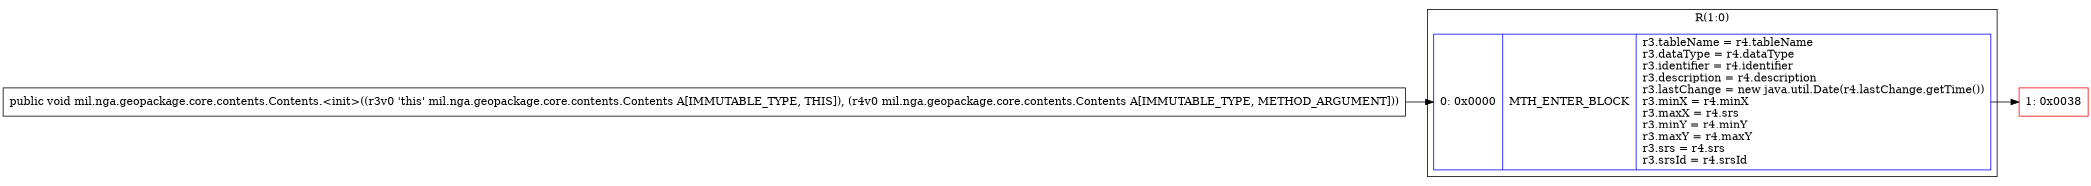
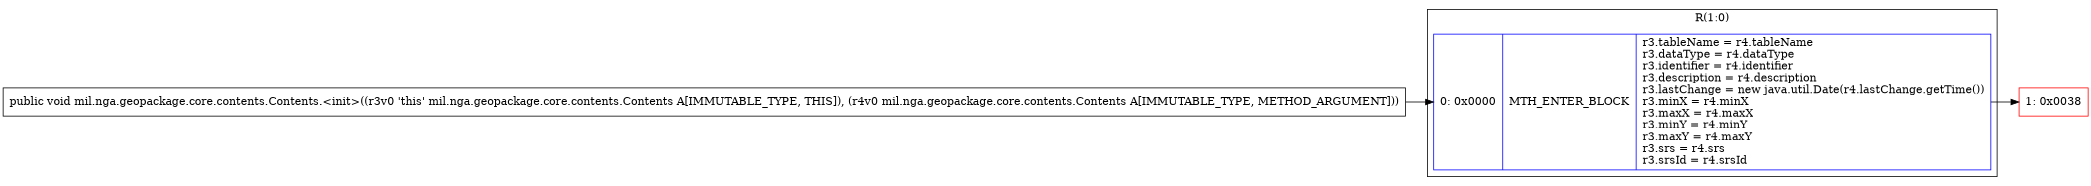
  digraph {
    rankdir=LR
    node [shape=record]
-   n1 [color=blue label="{0\:\ 0x0000|MTH_ENTER_BLOCK\l|r3.tableName = r4.tableName\lr3.dataType = r4.dataType\lr3.identifier = r4.identifier\lr3.description = r4.description\lr3.lastChange = new java.util.Date(r4.lastChange.getTime())\lr3.minX = r4.minX\lr3.maxX = r4.srs\lr3.minY = r4.minY\lr3.maxY = r4.maxY\lr3.srs = r4.srs\lr3.srsId = r4.srsId\l}"]
+   n1 [color=blue label="{0\:\ 0x0000|MTH_ENTER_BLOCK\l|r3.tableName = r4.tableName\lr3.dataType = r4.dataType\lr3.identifier = r4.identifier\lr3.description = r4.description\lr3.lastChange = new java.util.Date(r4.lastChange.getTime())\lr3.minX = r4.minX\lr3.maxX = r4.maxX\lr3.minY = r4.minY\lr3.maxY = r4.maxY\lr3.srs = r4.srs\lr3.srsId = r4.srsId\l}"]
    n2 [color=red label="{1\:\ 0x0038}"]
    n3 [label="{public void mil.nga.geopackage.core.contents.Contents.\<init\>((r3v0 'this' mil.nga.geopackage.core.contents.Contents A[IMMUTABLE_TYPE, THIS]), (r4v0 mil.nga.geopackage.core.contents.Contents A[IMMUTABLE_TYPE, METHOD_ARGUMENT])) }"]
    subgraph cluster_1 {
      label="R(1:0)"
      n1
    }
    n1 -> n2
    n3 -> n1
  }
